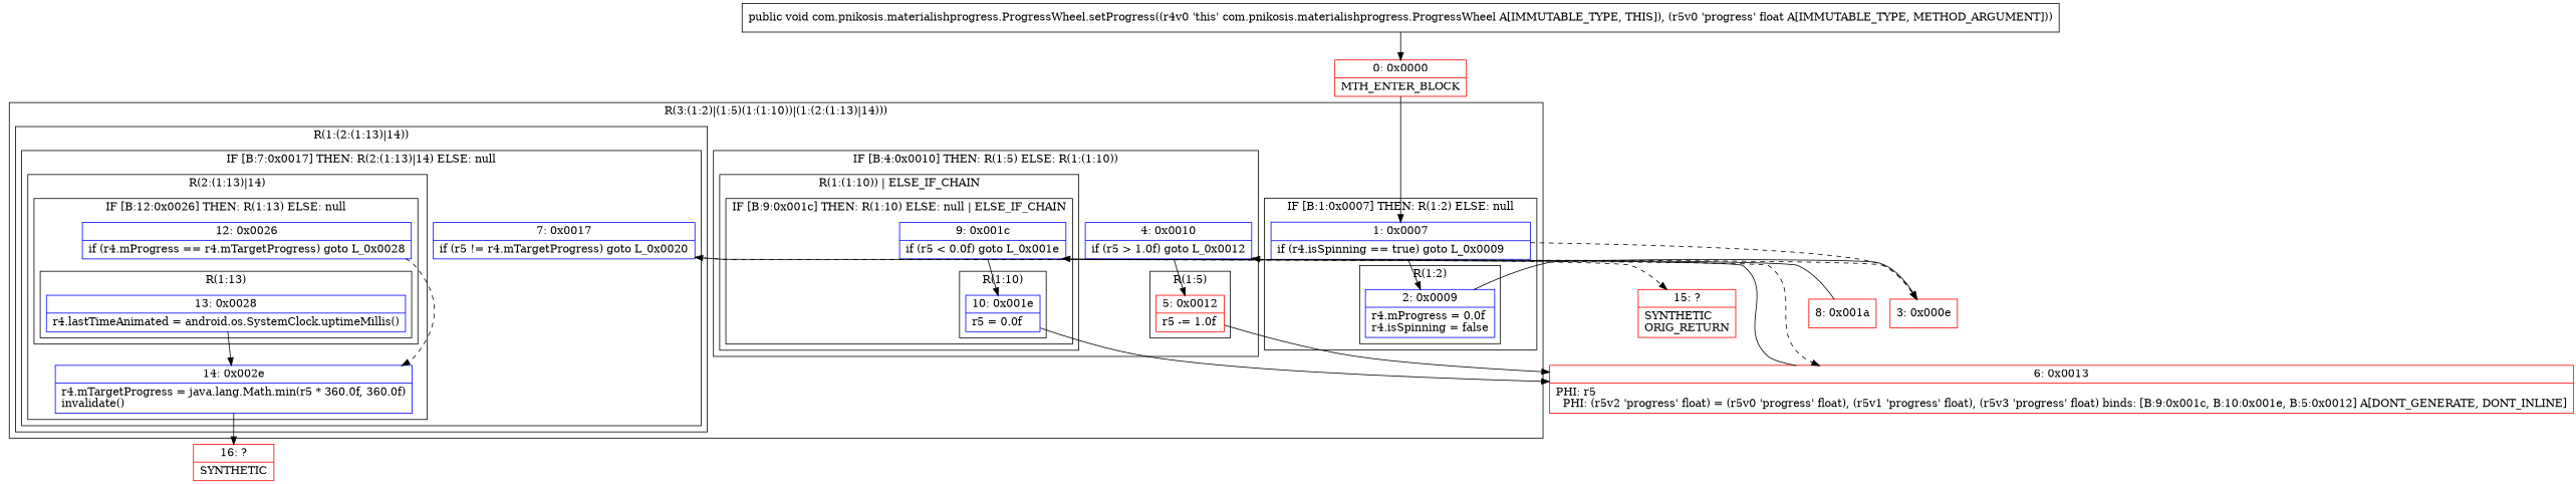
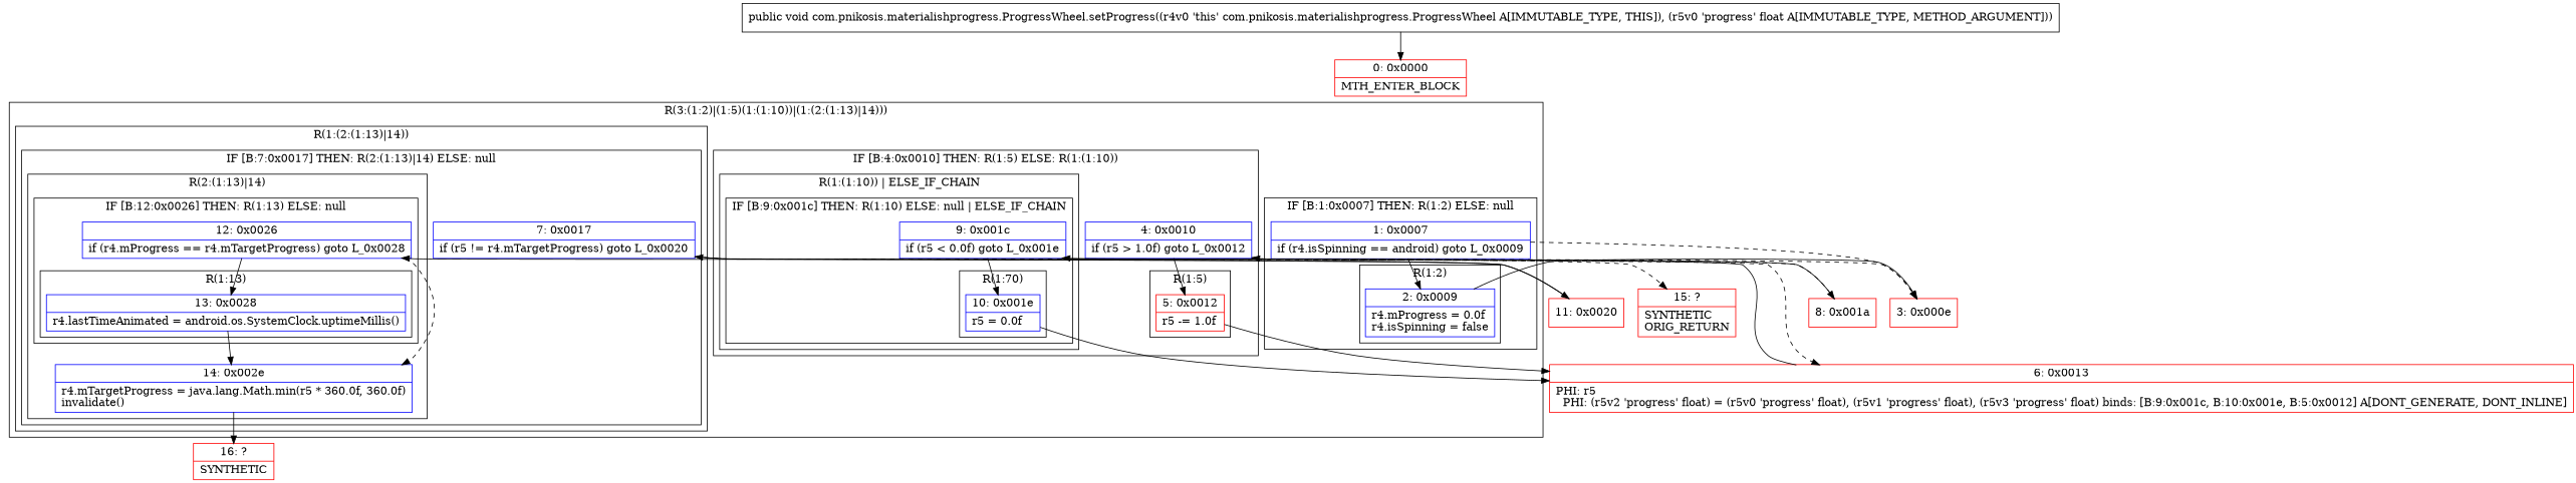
  digraph {
    node [color=blue shape=record]
    n1 [label="{2\:\ 0x0009|r4.mProgress = 0.0f\lr4.isSpinning = false\l}"]
-   n2 [label="{1\:\ 0x0007|if (r4.isSpinning == true) goto L_0x0009\l}"]
+   n2 [label="{1\:\ 0x0007|if (r4.isSpinning == android) goto L_0x0009\l}"]
    n3 [color=red label="{5\:\ 0x0012|r5 \-= 1.0f\l}"]
    n4 [label="{10\:\ 0x001e|r5 = 0.0f\l}"]
    n5 [label="{9\:\ 0x001c|if (r5 \< 0.0f) goto L_0x001e\l}"]
    n6 [label="{4\:\ 0x0010|if (r5 \> 1.0f) goto L_0x0012\l}"]
    n7 [label="{13\:\ 0x0028|r4.lastTimeAnimated = android.os.SystemClock.uptimeMillis()\l}"]
    n8 [label="{12\:\ 0x0026|if (r4.mProgress == r4.mTargetProgress) goto L_0x0028\l}"]
    n9 [label="{14\:\ 0x002e|r4.mTargetProgress = java.lang.Math.min(r5 * 360.0f, 360.0f)\linvalidate()\l}"]
    n10 [label="{7\:\ 0x0017|if (r5 != r4.mTargetProgress) goto L_0x0020\l}"]
    n11 [color=red label="{3\:\ 0x000e}"]
    n12 [color=red label="{6\:\ 0x0013|PHI: r5 \l  PHI: (r5v2 'progress' float) = (r5v0 'progress' float), (r5v1 'progress' float), (r5v3 'progress' float) binds: [B:9:0x001c, B:10:0x001e, B:5:0x0012] A[DONT_GENERATE, DONT_INLINE]\l}"]
    n13 [color=red label="{8\:\ 0x001a}"]
    n14 [color=red label="{16\:\ ?|SYNTHETIC\l}"]
+   n15 [color=red label="{11\:\ 0x0020}"]
    n16 [color=red label="{15\:\ ?|SYNTHETIC\lORIG_RETURN\l}"]
    n17 [color=red label="{0\:\ 0x0000|MTH_ENTER_BLOCK\l}"]
    n18 [label="{public void com.pnikosis.materialishprogress.ProgressWheel.setProgress((r4v0 'this' com.pnikosis.materialishprogress.ProgressWheel A[IMMUTABLE_TYPE, THIS]), (r5v0 'progress' float A[IMMUTABLE_TYPE, METHOD_ARGUMENT])) }" color=""]
    subgraph cluster_1 {
      label="R(3:(1:2)|(1:5)(1:(1:10))|(1:(2:(1:13)|14)))"
      subgraph cluster_2 {
        label="IF [B:1:0x0007] THEN: R(1:2) ELSE: null"
        n2
        subgraph cluster_3 {
          label="R(1:2)"
          n1
        }
      }
      subgraph cluster_4 {
        label="IF [B:4:0x0010] THEN: R(1:5) ELSE: R(1:(1:10))"
        n6
        subgraph cluster_5 {
          label="R(1:5)"
          n3
        }
        subgraph cluster_6 {
          label="R(1:(1:10)) | ELSE_IF_CHAIN\l"
          subgraph cluster_7 {
            label="IF [B:9:0x001c] THEN: R(1:10) ELSE: null | ELSE_IF_CHAIN\l"
            n5
            subgraph cluster_8 {
-             label="R(1:10)"
+             label="R(1:70)"
              n4
            }
          }
        }
      }
      subgraph cluster_9 {
        label="R(1:(2:(1:13)|14))"
        subgraph cluster_10 {
          label="IF [B:7:0x0017] THEN: R(2:(1:13)|14) ELSE: null"
          n10
          subgraph cluster_11 {
            label="R(2:(1:13)|14)"
            n9
            subgraph cluster_12 {
              label="IF [B:12:0x0026] THEN: R(1:13) ELSE: null"
              n8
              subgraph cluster_13 {
                label="R(1:13)"
                n7
              }
            }
          }
        }
      }
    }
    n1 -> n11
    n2 -> n1
    n2 -> n11 [style=dashed]
    n3 -> n12
    n4 -> n12
    n5 -> n4
    n5 -> n12 [style=dashed]
    n6 -> n3
+   n6 -> n13 [style=dashed]
    n7 -> n9
+   n8 -> n7
    n8 -> n9 [style=dashed]
    n9 -> n14
+   n10 -> n15
    n10 -> n16 [style=dashed]
    n11 -> n6 [style=dashed]
    n12 -> n10
    n13 -> n5
-   n17 -> n2
+   n15 -> n8
    n18 -> n17
  }
